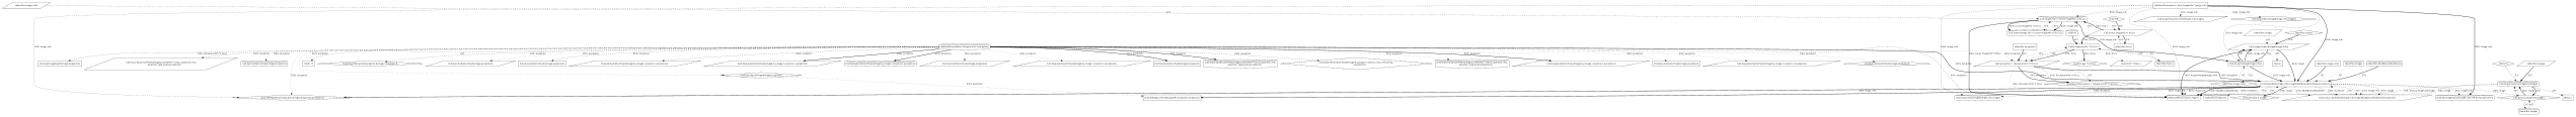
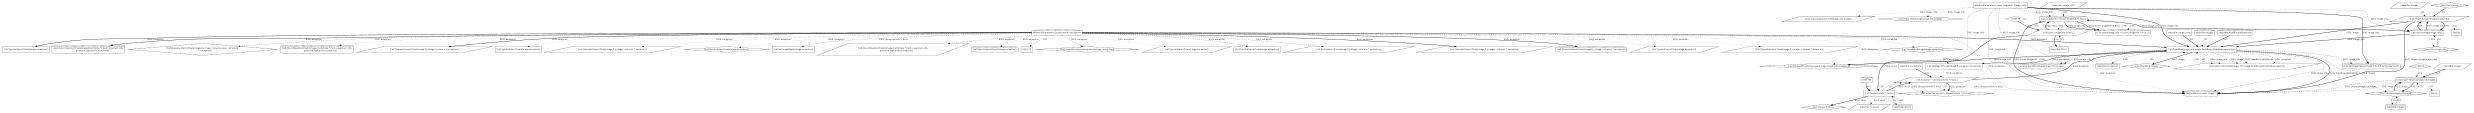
  digraph {
    fontname="Open Sans"
    node [fontname="Open Sans" shape=cylinder]
    edge [fontname="Open Sans" style=bold]
    n1 [label="(Call,image=DestroyImageList(image))"]
    n2 [label="(Call,DestroyImageList(image))" shape=diamond]
    n3 [label="(MethodReturn,static Image *)"]
    n4 [label="(Block,)" shape=box]
    n5 [label="(Identifier,image)"]
    n6 [label="(Call,OpenBlob(image_info,image,ReadBinaryBlobMode,exception))" shape=box]
    n7 [label="(Identifier,exception)"]
    n8 [label="(Call,(thandle_t) image)" shape=diamond]
    n9 [label="(Call,TIFFReadPhotoshopLayers(image,image_info,exception))" shape=diamond]
    n10 [label="(Call,AcquireNextImage(image_info,image))"]
    n11 [label="(Call,SetMagickThreadValue(tiff_exception,exception))" shape=box]
    n12 [label="(Call,status=OpenBlob(image_info,image,ReadBinaryBlobMode,exception))" shape=parallelogram]
    n13 [label="(Call,GetImageOption(image_info,\"tiff:exif-properties\"))"]
    n14 [label="(Call,AcquireImage(image_info))"]
    n15 [label="(Call,image=AcquireImage(image_info))" shape=parallelogram]
    n16 [label="(Identifier,image_info)" shape=diamond]
    n17 [label="(Block,)" shape=box]
    n18 [label="(Call,image_info != (const ImageInfo *) NULL)"]
    n19 [label="(Call,(const ImageInfo *) NULL)" shape=parallelogram]
    n20 [label="(Call,assert(image_info != (const ImageInfo *) NULL))"]
    n21 [label="(Call,(ExceptionInfo *) NULL)" shape=box]
    n22 [label="(Identifier,NULL)" shape=box]
    n23 [label="(MethodParameterIn,const ImageInfo *image_info)" shape=box]
    n24 [label="(Call,AcquireQuantumInfo(image_info,image))" shape=parallelogram]
    n25 [label="(Call,AcquireNextImage(image_info,image))" shape=diamond]
    1000115 [shape=box]
    n27 [label="(Call,exception != (ExceptionInfo *) NULL)" shape=parallelogram]
    n28 [label="(Identifier,NULL)"]
    n29 [label="(Call,(Image *) NULL)" shape=diamond]
    n30 [label="(Call,(TIFF *) NULL)" shape=parallelogram]
    n31 [label="(Call,assert(exception != (ExceptionInfo *) NULL))" shape=diamond]
    n32 [label="(MethodParameterIn,ExceptionInfo *exception)"]
    n33 [label="(Call,InheritException(exception,&image->exception))" shape=diamond]
    n34 [label="(Call,SyncAuthenticPixels(image,exception))" shape=parallelogram]
    n35 [label="(Call,SyncAuthenticPixels(image,exception))" shape=box]
    n36 [label="(Call,GetAuthenticPixels(image,0,y,image->columns,1,exception))" shape=parallelogram]
    n37 [label="(Call,QueueAuthenticPixels(image,0,y,image->columns,1,exception))" shape=parallelogram]
    n38 [label="(Call,QueueAuthenticPixels(image,0,y,image->columns,1,exception))"]
    n39 [label="(Call,SyncAuthenticPixels(image,exception))" shape=parallelogram]
    n40 [label="(Call,QueueAuthenticPixels(image,0,y,image->columns,1,exception))" shape=parallelogram]
    n41 [label="(Call,SyncAuthenticPixels(image,exception))" shape=box]
    n42 [label="(Call,ImportQuantumPixels(image,(CacheView *) NULL,quantum_info,\n              quantum_type,pixels,exception))"]
    n43 [label="(Call,QueueAuthenticPixels(image,0,y,image->columns,rows_remaining,\n            exception))" shape=diamond]
    n44 [label="(Call,ImportQuantumPixels(image,(CacheView *) NULL,quantum_info,\n            quantum_type,pixels,exception))"]
    n45 [label="(Call,QueueAuthenticPixels(image,0,y,image->columns,1,exception))" shape=parallelogram]
    n46 [label="(Call,DecodeLabImage(image,exception))" shape=diamond]
    n47 [label="(Call,SyncAuthenticPixels(image,exception))" shape=box]
    n48 [label="(Call,QueueAuthenticPixels(image,0,y,image->columns,1,exception))" shape=parallelogram]
    n49 [label="(Call,SyncAuthenticPixels(image,exception))" shape=diamond]
    n50 [label="(Call,GetImageDepth(image,exception))" shape=box]
    n51 [label="(Call,ImportQuantumPixels(image,(CacheView *) NULL,quantum_info,\n            quantum_type,pixels,exception))" shape=parallelogram]
    n52 [label="(Call,SyncAuthenticPixels(image,exception))"]
    n53 [label="(Identifier,image)" shape=parallelogram]
    n54 [label="(Identifier,image_info)" shape=parallelogram]
    n55 [label="(Identifier,image)" shape=parallelogram]
    n56 [label="(Identifier,image_info)" shape=box]
    n57 [label="(Identifier,image)"]
    n58 [label="(Identifier,status)" shape=diamond]
    n59 [label="(Identifier,exception)" shape=box]
    n60 [label="(Identifier,ReadBinaryBlobMode)"]
    1000216 [shape=diamond]
    1000159 [shape=diamond]
    1000186
    n1 -> n2 [label="CFG: "]
    n1 -> n3 [label="DDG: DestroyImageList(image)" style=dashed]
    n1 -> n3 [label="DDG: image" style=dashed]
    n1 -> n4 [label="AST: " style=dashed]
    n2 -> n1 [label="AST: " style=dashed]
    n2 -> n1 [label="DDG: image"]
    n2 -> n5 [label="CFG: " style=dashed]
    n5 -> n2 [label="AST: " style=dashed]
    n6 -> n2 [label="DDG: image" style=dashed]
    n6 -> n3 [label="DDG: image_info" style=dashed]
    n6 -> n3 [label="DDG: ReadBinaryBlobMode"]
    n6 -> n3 [label="DDG: exception" style=dotted]
    n6 -> n7 [label="CFG: " style=dashed]
    n6 -> n8 [label="DDG: image"]
    n6 -> n9 [label="DDG: image_info"]
    n6 -> n10 [label="DDG: image_info" style=dashed]
    n6 -> n11 [label="DDG: exception"]
    n6 -> n12 [label="AST: " style=dashed]
    n6 -> n12 [label="DDG: image_info" style=dotted]
    n6 -> n12 [label="DDG: image" style=dashed]
    n6 -> n12 [label="DDG: ReadBinaryBlobMode" style=dashed]
    n6 -> n12 [label="DDG: exception" style=dashed]
    n6 -> n13 [label="DDG: image_info" style=dashed]
    n7 -> n6 [label="AST: " style=dotted]
    n12 -> n6 [label="CFG: " style=dotted]
    n14 -> n6 [label="DDG: image_info"]
    n14 -> n15 [label="AST: "]
    n14 -> n15 [label="DDG: image_info"]
    n14 -> n16 [label="CFG: " style=dotted]
    n15 -> n3 [label="DDG: AcquireImage(image_info)"]
    n15 -> n6 [label="DDG: image"]
    n15 -> n14 [label="CFG: "]
    n15 -> n17 [label="AST: " style=dotted]
    n16 -> n14 [label="AST: " style=dashed]
    n18 -> n3 [label="DDG: (const ImageInfo *) NULL"]
    n18 -> n14 [label="DDG: image_info"]
    n18 -> n19 [label="CFG: " style=dotted]
    n18 -> n20 [label="AST: " style=dotted]
    n18 -> n20 [label="DDG: image_info"]
    n18 -> n20 [label="DDG: (const ImageInfo *) NULL"]
    n19 -> n18 [label="AST: " style=dotted]
    n19 -> n18 [label="DDG: NULL"]
    n19 -> n21 [label="DDG: NULL"]
    n19 -> n22 [label="CFG: "]
    n20 -> n18 [label="CFG: " style=dotted]
    n21 -> n27 [label="AST: " style=dashed]
    n21 -> n27 [label="DDG: NULL"]
    n21 -> n28 [label="CFG: " style=dashed]
    n21 -> n29 [label="DDG: NULL"]
    n21 -> n30 [label="DDG: NULL" style=dotted]
    n22 -> n19 [label="AST: " style=dashed]
    n23 -> n3 [label="DDG: image_info" style=dashed]
    n23 -> n6 [label="DDG: image_info"]
    n23 -> n9 [label="DDG: image_info" style=dashed]
    n23 -> n10 [label="DDG: image_info" style=dashed]
    n23 -> n13 [label="DDG: image_info"]
    n23 -> n14 [label="DDG: image_info" style=dashed]
    n23 -> n18 [label="DDG: image_info" style=dashed]
    n23 -> n24 [label="DDG: image_info" style=dotted]
    n23 -> n25 [label="DDG: image_info" style=dotted]
    n27 -> n3 [label="DDG: (ExceptionInfo *) NULL" style=dotted]
    n27 -> n6 [label="DDG: exception"]
    n27 -> n21 [label="CFG: " style=dotted]
    n27 -> n31 [label="AST: " style=dashed]
    n27 -> n31 [label="DDG: exception"]
    n27 -> n31 [label="DDG: (ExceptionInfo *) NULL" style=dashed]
    n28 -> n21 [label="AST: " style=dashed]
    n32 -> n3 [label="DDG: exception" style=dashed]
    n32 -> n6 [label="DDG: exception"]
    n32 -> n9 [label="DDG: exception" style=dotted]
    n32 -> 1000115 [label="AST: " style=dashed]
-   n32 -> n27 [label="DDG: exception" style=dotted]
+   n11 -> n27 [label="DDG: exception" style=dotted]
    n32 -> n33 [label="DDG: exception" style=dashed]
    n32 -> n34 [label="DDG: exception" style=dotted]
    n32 -> n35 [label="DDG: exception" style=dashed]
    n32 -> n36 [label="DDG: exception" style=dashed]
    n32 -> n37 [label="DDG: exception"]
    n32 -> n38 [label="DDG: exception"]
    n32 -> n39 [label="DDG: exception" style=dotted]
    n32 -> n40 [label="DDG: exception" style=dotted]
    n32 -> n41 [label="DDG: exception"]
    n32 -> n42 [label="DDG: exception"]
    n32 -> n43 [label="DDG: exception" style=dashed]
    n32 -> n44 [label="DDG: exception" style=dotted]
    n32 -> n45 [label="DDG: exception"]
    n32 -> n46 [label="DDG: exception" style=dotted]
    n32 -> n47 [label="DDG: exception" style=dotted]
    n32 -> n48 [label="DDG: exception" style=dotted]
    n32 -> n49 [label="DDG: exception" style=dotted]
    n32 -> n50 [label="DDG: (ExceptionInfo *) NULL" style=dashed]
    n32 -> n51 [label="DDG: exception" style=dashed]
    n32 -> n52 [label="DDG: exception" style=dotted]
    n46 -> n11 [label="DDG: exception" style=dotted]
    n53 -> n15 [label="AST: " style=dotted]
    n54 -> n18 [label="AST: " style=dashed]
    n55 -> n1 [label="AST: "]
    n56 -> n6 [label="AST: "]
    n57 -> n6 [label="AST: " style=dotted]
    n58 -> n15 [label="CFG: "]
    n59 -> n27 [label="AST: "]
    n60 -> n6 [label="AST: "]
    1000216 -> n1 [label="CFG: " style=dashed]
    1000159 -> n19 [label="AST: "]
    1000186 -> n21 [label="AST: "]
  }
